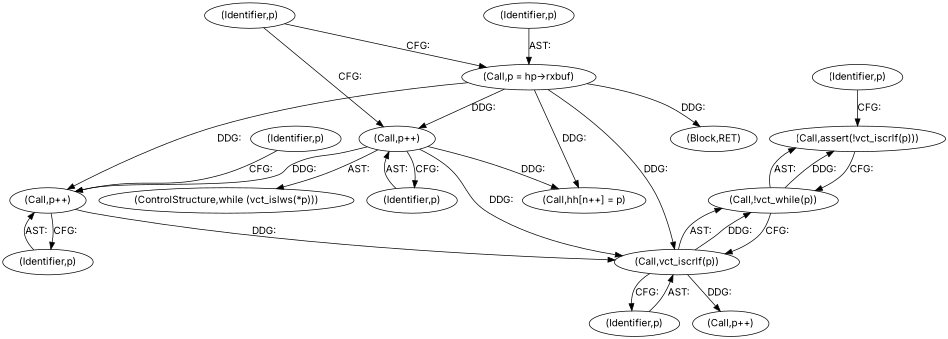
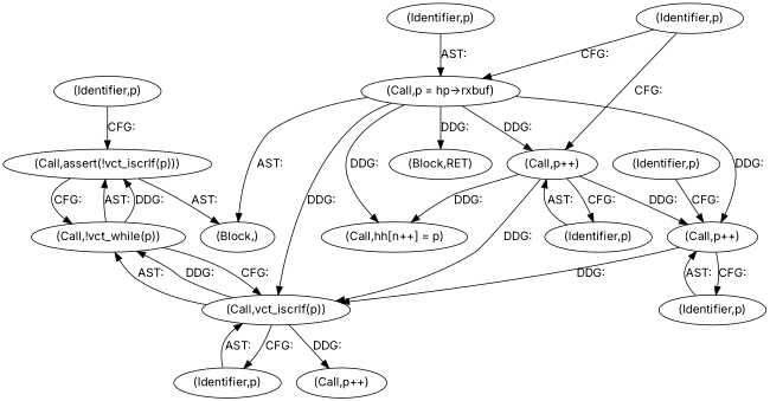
  digraph {
    fontname=Inter
    node [fontname=Inter]
    edge [fontname=Inter]
    n1 [label="(Call,assert(!vct_iscrlf(p)))"]
    n2 [label="(Call,!vct_while(p))"]
+   n3 [label="(Block,)"]
    n4 [label="(Call,vct_iscrlf(p))"]
    n5 [label="(Identifier,p)"]
    n6 [label="(Call,p++)"]
    n7 [label="(Call,p++)"]
    n8 [label="(Identifier,p)"]
    n9 [label="(Call,p = hp->rxbuf)"]
    n10 [label="(Call,p++)"]
    n11 [label="(Block,RET)"]
    n12 [label="(Call,hh[n++] = p)"]
-   n13 [label="(ControlStructure,while (vct_islws(*p)))"]
    n14 [label="(Identifier,p)"]
    n15 [label="(Identifier,p)"]
    n16 [label="(Identifier,p)"]
    n17 [label="(Identifier,p)"]
    n18 [label="(Identifier,p)"]
    n1 -> n2 [label="CFG: "]
+   n1 -> n3 [label="AST: "]
    n2 -> n1 [label="AST: "]
    n2 -> n1 [label="DDG: "]
    n2 -> n4 [label="CFG: "]
    n4 -> n2 [label="AST: "]
    n4 -> n2 [label="DDG: "]
    n4 -> n5 [label="CFG: "]
    n4 -> n6 [label="DDG: "]
    n5 -> n4 [label="AST: "]
    n7 -> n4 [label="DDG: "]
    n7 -> n8 [label="CFG: "]
    n8 -> n7 [label="AST: "]
+   n9 -> n3 [label="AST: "]
    n9 -> n4 [label="DDG: "]
    n9 -> n7 [label="DDG: "]
    n9 -> n10 [label="DDG: "]
    n9 -> n11 [label="DDG: "]
    n9 -> n12 [label="DDG: "]
    n10 -> n4 [label="DDG: "]
    n10 -> n7 [label="DDG: "]
    n10 -> n12 [label="DDG: "]
-   n10 -> n13 [label="AST: "]
    n10 -> n14 [label="CFG: "]
    n14 -> n10 [label="AST: "]
    n15 -> n7 [label="CFG: "]
    n16 -> n9 [label="AST: "]
    n17 -> n1 [label="CFG: "]
    n18 -> n9 [label="CFG: "]
    n18 -> n10 [label="CFG: "]
  }
